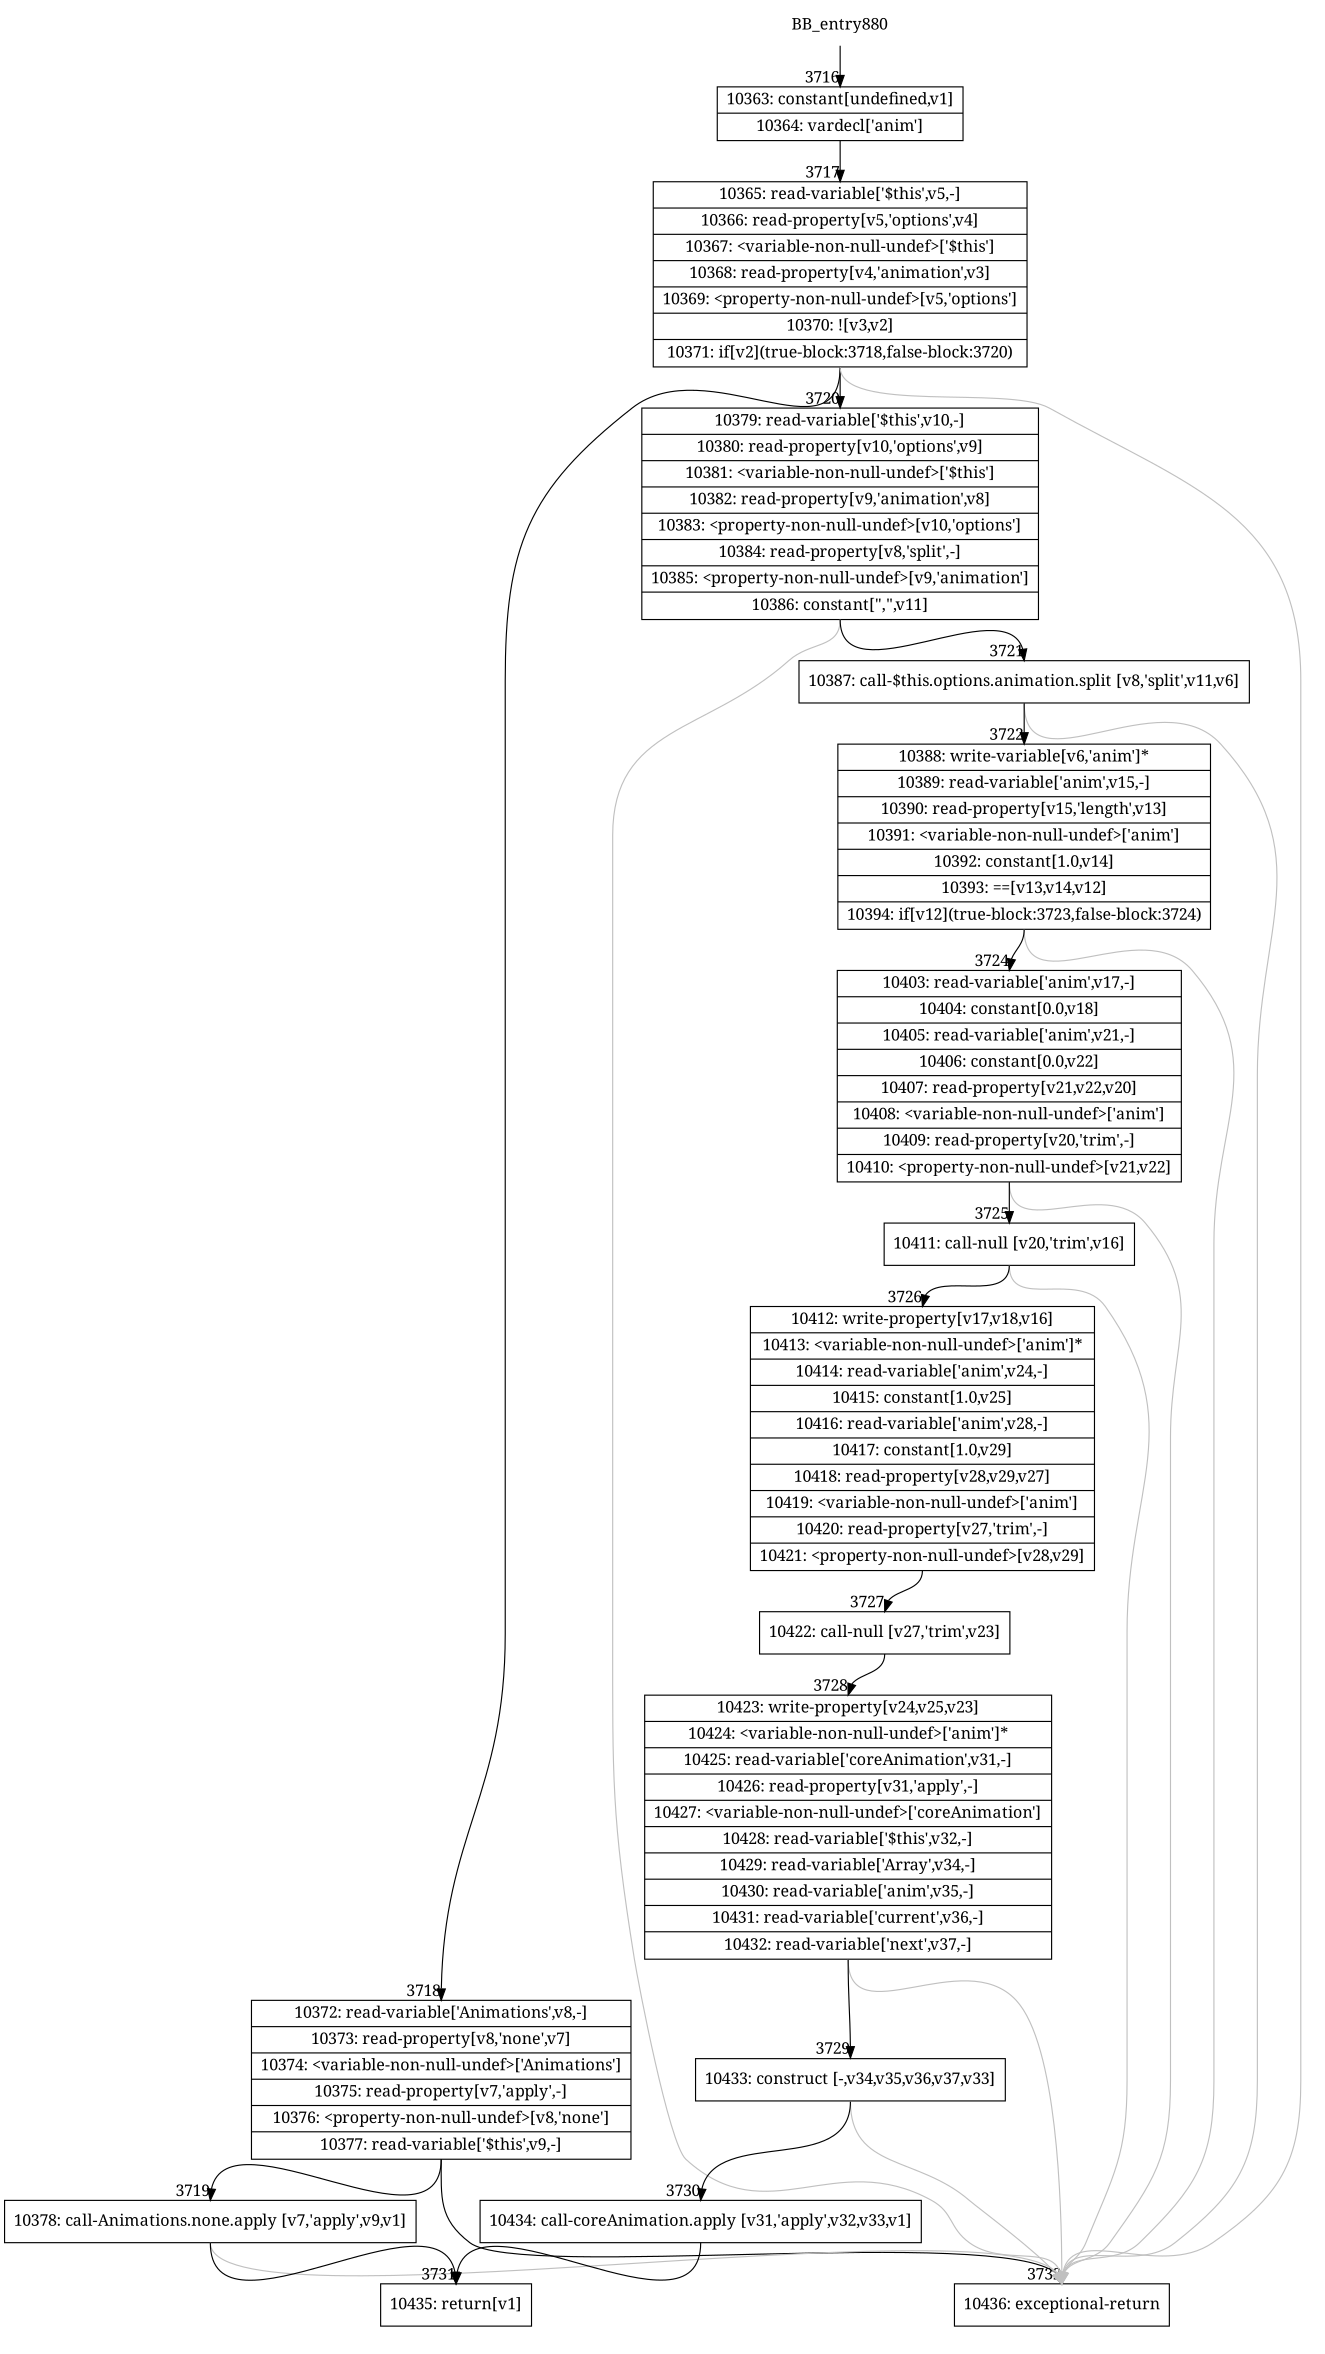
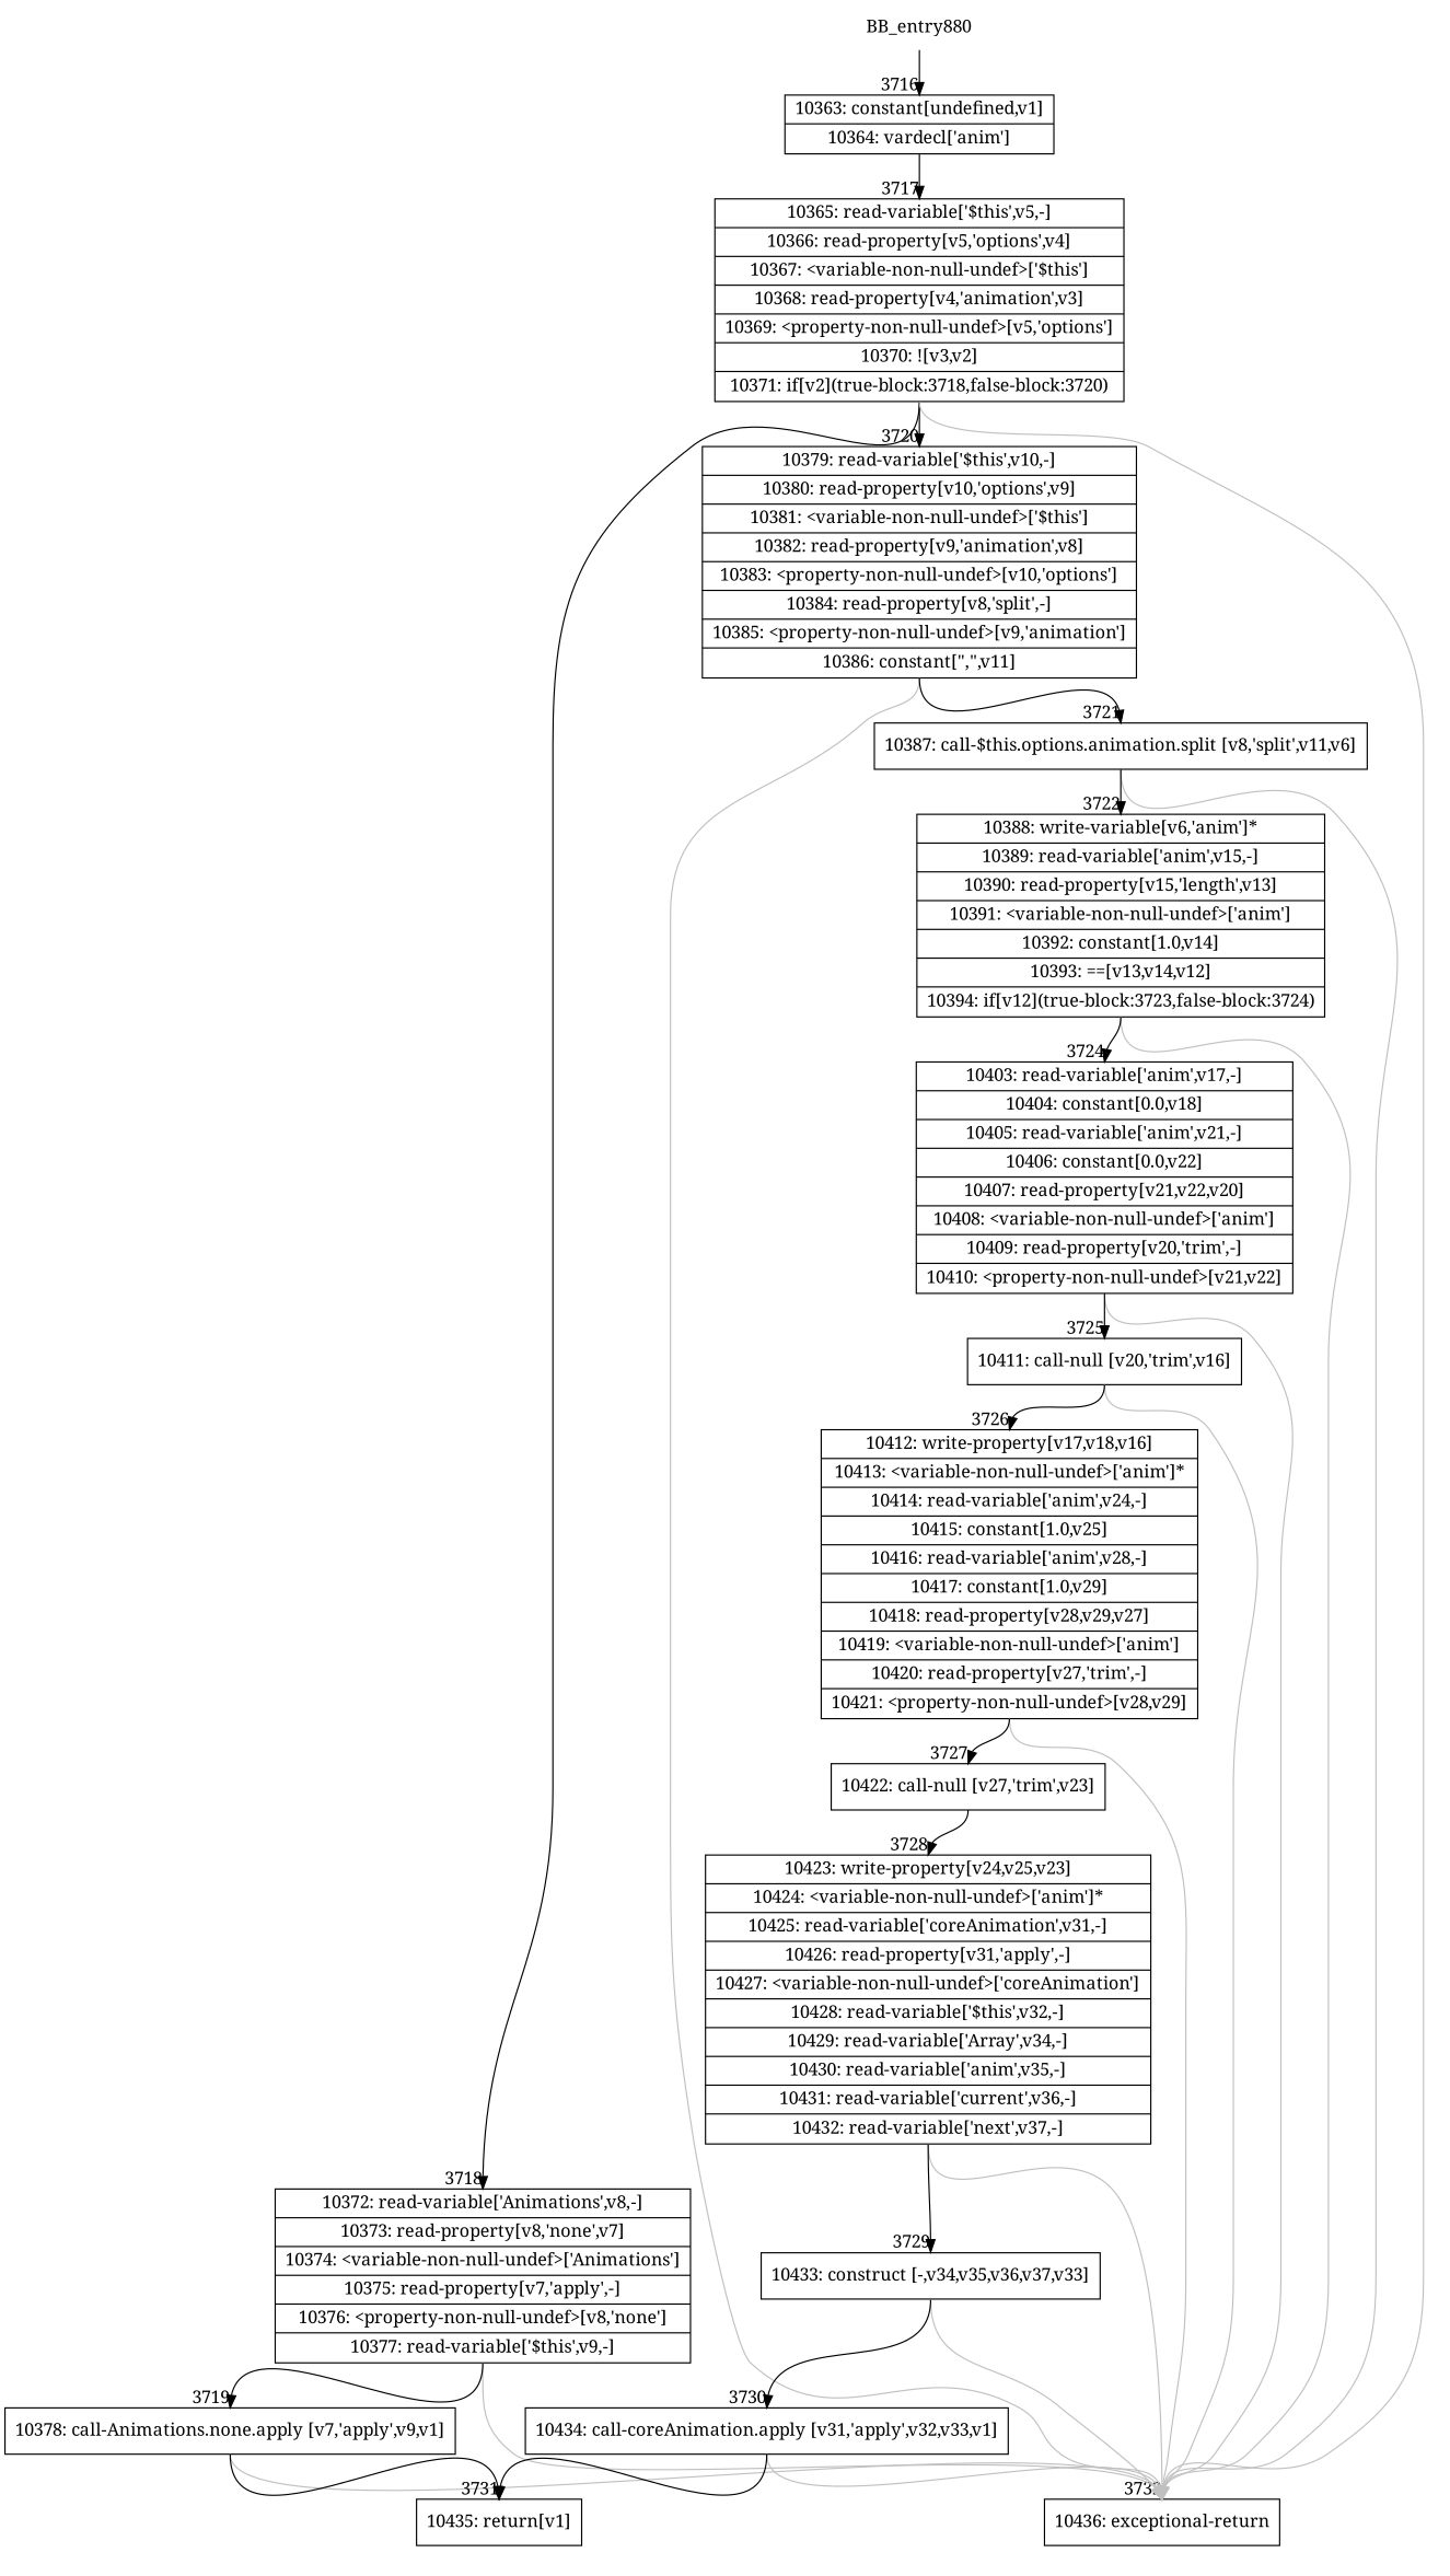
  digraph {
    fontname="Noto Serif"
    rankdir=TD
    node [fontname="Noto Serif" shape=record]
    edge [fontname="Noto Serif" headport=n tailport=s]
    n1 [label=BB_entry880 shape=none]
    n2 [label="{10363: constant[undefined,v1]|10364: vardecl['anim']}"]
    n3 [label="{10365: read-variable['$this',v5,-]|10366: read-property[v5,'options',v4]|10367: \<variable-non-null-undef\>['$this']|10368: read-property[v4,'animation',v3]|10369: \<property-non-null-undef\>[v5,'options']|10370: ![v3,v2]|10371: if[v2](true-block:3718,false-block:3720)}"]
    n4 [label="{10372: read-variable['Animations',v8,-]|10373: read-property[v8,'none',v7]|10374: \<variable-non-null-undef\>['Animations']|10375: read-property[v7,'apply',-]|10376: \<property-non-null-undef\>[v8,'none']|10377: read-variable['$this',v9,-]}"]
    n5 [label="{10379: read-variable['$this',v10,-]|10380: read-property[v10,'options',v9]|10381: \<variable-non-null-undef\>['$this']|10382: read-property[v9,'animation',v8]|10383: \<property-non-null-undef\>[v10,'options']|10384: read-property[v8,'split',-]|10385: \<property-non-null-undef\>[v9,'animation']|10386: constant[\",\",v11]}"]
    n6 [label="{10436: exceptional-return}"]
    n7 [label="{10378: call-Animations.none.apply [v7,'apply',v9,v1]}"]
    n8 [label="{10387: call-$this.options.animation.split [v8,'split',v11,v6]}"]
    n9 [label="{10435: return[v1]}"]
    n10 [label="{10388: write-variable[v6,'anim']*|10389: read-variable['anim',v15,-]|10390: read-property[v15,'length',v13]|10391: \<variable-non-null-undef\>['anim']|10392: constant[1.0,v14]|10393: ==[v13,v14,v12]|10394: if[v12](true-block:3723,false-block:3724)}"]
    n11 [label="{10403: read-variable['anim',v17,-]|10404: constant[0.0,v18]|10405: read-variable['anim',v21,-]|10406: constant[0.0,v22]|10407: read-property[v21,v22,v20]|10408: \<variable-non-null-undef\>['anim']|10409: read-property[v20,'trim',-]|10410: \<property-non-null-undef\>[v21,v22]}"]
    n12 [label="{10411: call-null [v20,'trim',v16]}"]
    n13 [label="{10412: write-property[v17,v18,v16]|10413: \<variable-non-null-undef\>['anim']*|10414: read-variable['anim',v24,-]|10415: constant[1.0,v25]|10416: read-variable['anim',v28,-]|10417: constant[1.0,v29]|10418: read-property[v28,v29,v27]|10419: \<variable-non-null-undef\>['anim']|10420: read-property[v27,'trim',-]|10421: \<property-non-null-undef\>[v28,v29]}"]
    n14 [label="{10422: call-null [v27,'trim',v23]}"]
    n15 [label="{10423: write-property[v24,v25,v23]|10424: \<variable-non-null-undef\>['anim']*|10425: read-variable['coreAnimation',v31,-]|10426: read-property[v31,'apply',-]|10427: \<variable-non-null-undef\>['coreAnimation']|10428: read-variable['$this',v32,-]|10429: read-variable['Array',v34,-]|10430: read-variable['anim',v35,-]|10431: read-variable['current',v36,-]|10432: read-variable['next',v37,-]}"]
    n16 [label="{10433: construct [-,v34,v35,v36,v37,v33]}"]
    n17 [label="{10434: call-coreAnimation.apply [v31,'apply',v32,v33,v1]}"]
    n1 -> n2 [headlabel="    3716"]
    n2 -> n3 [headlabel="      3717"]
    n3 -> n4 [headlabel="      3718"]
    n3 -> n5 [headlabel="      3720"]
    n3 -> n6 [color=gray headlabel="      3732"]
-   n4 -> n6 [color=black]
+   n4 -> n6 [color=gray]
    n4 -> n7 [headlabel="      3719"]
    n5 -> n6 [color=gray]
    n5 -> n8 [headlabel="      3721"]
    n7 -> n6 [color=gray]
    n7 -> n9 [headlabel="      3731"]
    n8 -> n6 [color=gray]
    n8 -> n10 [headlabel="      3722"]
    n10 -> n6 [color=gray]
    n10 -> n11 [headlabel="      3724"]
    n11 -> n6 [color=gray]
    n11 -> n12 [headlabel="      3725"]
    n12 -> n6 [color=gray]
    n12 -> n13 [headlabel="      3726"]
+   n13 -> n6 [color=gray]
    n13 -> n14 [headlabel="      3727"]
    n14 -> n15 [headlabel="      3728"]
    n15 -> n6 [color=gray]
    n15 -> n16 [headlabel="      3729"]
    n16 -> n6 [color=gray]
    n16 -> n17 [headlabel="      3730"]
+   n17 -> n6 [color=gray]
    n17 -> n9
  }
